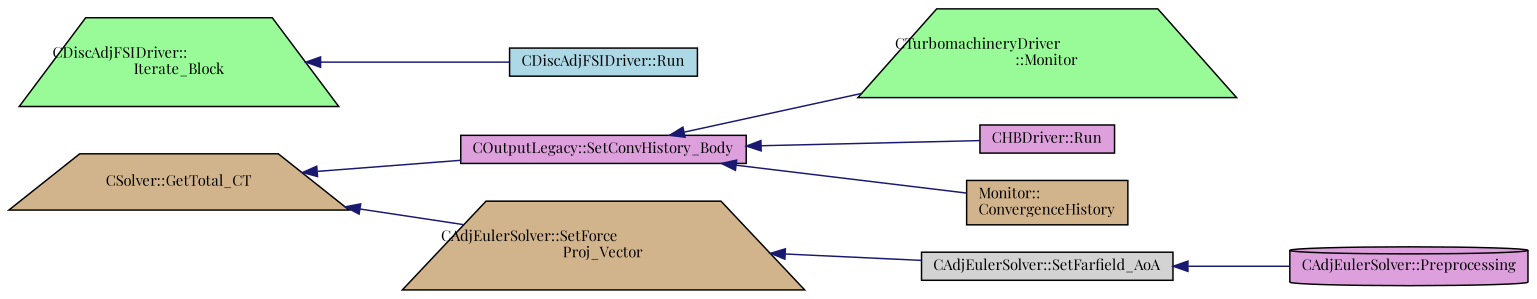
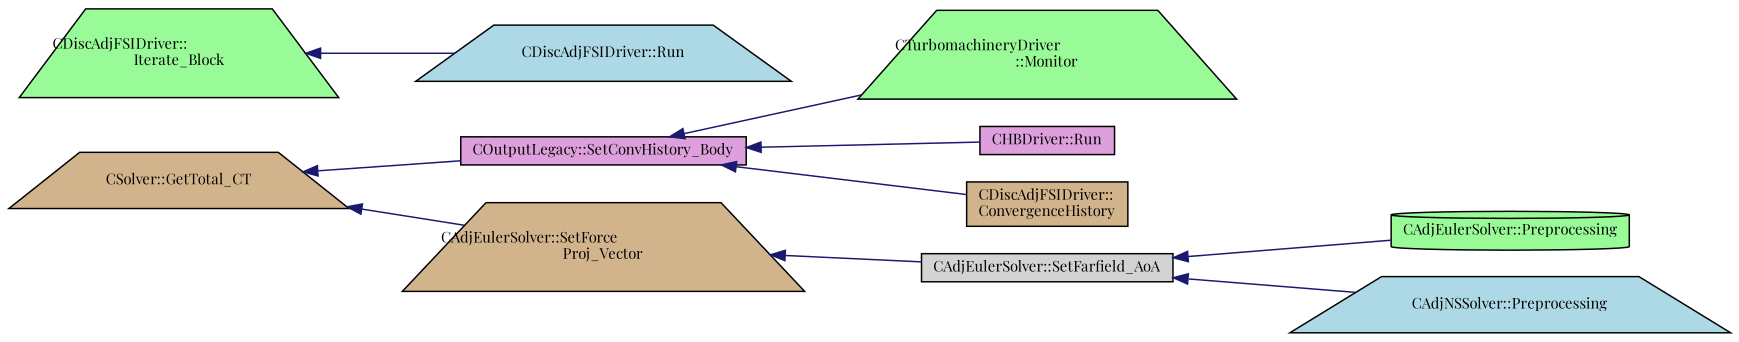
  digraph {
    fontname="Playfair Display"
    rankdir=LR
    node [color=black fillcolor=tan fontname="Playfair Display" fontsize=10 shape=trapezium style=filled]
    edge [color=midnightblue dir=back fontname="Playfair Display" fontsize=10 labelfontname=Helvetica labelfontsize=10 style=solid]
    n1 [fontcolor=black height=0.2 label="CSolver::GetTotal_CT" width=0.4]
    n2 [fillcolor=plum height=0.2 label="COutputLegacy::SetConvHistory_Body" shape=box width=0.4]
    n3 [height=0.2 label="CAdjEulerSolver::SetForce\lProj_Vector" width=0.4]
    n4 [fillcolor=palegreen height=0.2 label="CTurbomachineryDriver\l::Monitor" width=0.4]
    n5 [fillcolor=plum height=0.2 label="CHBDriver::Run" shape=box width=0.4]
-   n6 [height=0.2 label="Monitor::\lConvergenceHistory" shape=box width=0.4]
+   n6 [height=0.2 label="CDiscAdjFSIDriver::\lConvergenceHistory" shape=box width=0.4]
    n7 [fillcolor=lightgrey height=0.2 label="CAdjEulerSolver::SetFarfield_AoA" shape=box width=0.4]
    n8 [fillcolor=palegreen height=0.2 label="CDiscAdjFSIDriver::\lIterate_Block" width=0.4]
-   n9 [fillcolor=lightblue height=0.2 label="CDiscAdjFSIDriver::Run" shape=box width=0.4]
-   n10 [fillcolor=plum height=0.2 label="CAdjEulerSolver::Preprocessing" shape=cylinder width=0.4]
+   n9 [fillcolor=lightblue height=0.2 label="CDiscAdjFSIDriver::Run" width=0.4]
+   n10 [fillcolor=palegreen height=0.2 label="CAdjEulerSolver::Preprocessing" shape=cylinder width=0.4]
+   n11 [fillcolor=lightblue height=0.2 label="CAdjNSSolver::Preprocessing" width=0.4]
    n1 -> n2
    n1 -> n3
    n2 -> n4
    n2 -> n5
    n2 -> n6
    n3 -> n7
    n7 -> n10
+   n7 -> n11
    n8 -> n9
  }
